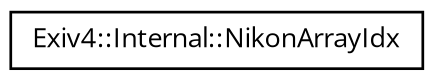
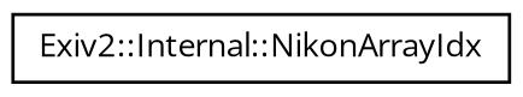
  digraph {
    rankdir=LR
    fontname="Open Sans"
-   n1 [color=black fillcolor=white fontname="Open Sans" fontsize=10 height=0.2 label="Exiv4::Internal::NikonArrayIdx" shape=record style=filled width=0.4]
+   n1 [color=black fillcolor=white fontname="Open Sans" fontsize=10 height=0.2 label="Exiv2::Internal::NikonArrayIdx" shape=record style=filled width=0.4]
  }
